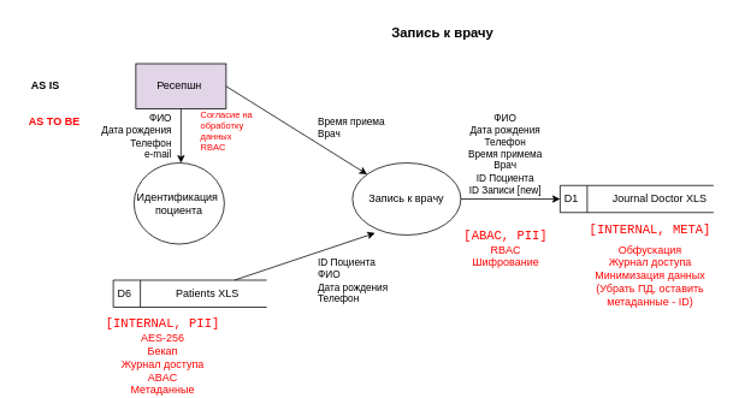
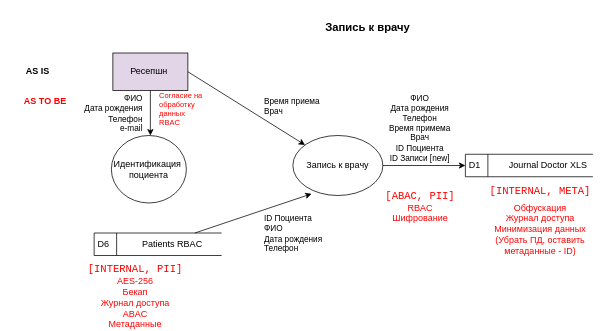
  <mxCell id="0" />
  <mxCell id="1" parent="0" />
  <mxCell id="2" value="" style="group" parent="1" vertex="1" connectable="0"><mxGeometry x="620" y="205" width="170" height="30" as="geometry" /></mxCell>
  <mxCell id="3" value="D1" style="html=1;dashed=0;whiteSpace=wrap;shape=mxgraph.dfd.dataStoreID;align=left;spacingLeft=3;points=[[0,0],[0.5,0],[1,0],[0,0.5],[1,0.5],[0,1],[0.5,1],[1,1]];" parent="2" vertex="1"><mxGeometry width="170" height="30" as="geometry" /></mxCell>
  <mxCell id="4" value="Journal Doctor XLS" style="text;html=1;align=center;verticalAlign=middle;whiteSpace=wrap;rounded=0;" parent="2" vertex="1"><mxGeometry x="51" width="119" height="30" as="geometry" /></mxCell>
  <mxCell id="5" value="" style="group" parent="1" vertex="1" connectable="0"><mxGeometry x="125" y="310" width="170" height="30" as="geometry" /></mxCell>
  <mxCell id="6" value="D6" style="html=1;dashed=0;whiteSpace=wrap;shape=mxgraph.dfd.dataStoreID;align=left;spacingLeft=3;points=[[0,0],[0.5,0],[1,0],[0,0.5],[1,0.5],[0,1],[0.5,1],[1,1]];" parent="5" vertex="1"><mxGeometry width="170" height="30" as="geometry" /></mxCell>
- <mxCell id="7" value="Patients XLS" style="text;html=1;align=center;verticalAlign=middle;whiteSpace=wrap;rounded=0;" parent="5" vertex="1"><mxGeometry x="45" width="119" height="30" as="geometry" /></mxCell>
+ <mxCell id="7" value="Patients RBAC" style="text;html=1;align=center;verticalAlign=middle;whiteSpace=wrap;rounded=0;" parent="5" vertex="1"><mxGeometry x="45" width="119" height="30" as="geometry" /></mxCell>
  <mxCell id="8" value="Ресепшн&amp;nbsp;" style="html=1;dashed=0;whiteSpace=wrap;fillColor=#e1d5e7;" parent="1" vertex="1"><mxGeometry x="150" y="70" width="100" height="50" as="geometry" /></mxCell>
  <mxCell id="9" value="Запись к врачу" style="text;html=1;align=center;verticalAlign=middle;whiteSpace=wrap;rounded=0;fontSize=15;fontStyle=1" parent="1" vertex="1"><mxGeometry x="425" y="20" width="130" height="30" as="geometry" /></mxCell>
  <mxCell id="10" value="" style="endArrow=classic;html=1;rounded=0;exitX=0.5;exitY=1;exitDx=0;exitDy=0;entryX=0.5;entryY=0;entryDx=0;entryDy=0;" parent="1" source="8" edge="1"><mxGeometry width="50" height="50" relative="1" as="geometry"><mxPoint x="420" y="330" as="sourcePoint" /><mxPoint x="200" y="180" as="targetPoint" /></mxGeometry></mxCell>
  <mxCell id="11" value="ФИО&lt;div&gt;Дата рождения&lt;br&gt;&lt;div&gt;Телефон&lt;/div&gt;&lt;/div&gt;&lt;div&gt;e-mail&lt;/div&gt;" style="edgeLabel;html=1;align=right;verticalAlign=middle;resizable=0;points=[];" parent="10" vertex="1" connectable="0"><mxGeometry x="-0.625" relative="1" as="geometry"><mxPoint x="-10" y="19" as="offset" /></mxGeometry></mxCell>
  <mxCell id="12" value="Идентификация&amp;nbsp;&lt;div&gt;поциента&lt;/div&gt;" style="ellipse;whiteSpace=wrap;html=1;" parent="1" vertex="1"><mxGeometry x="148" y="180" width="100" height="90" as="geometry" /></mxCell>
  <mxCell id="13" value="" style="endArrow=classic;html=1;rounded=0;exitX=1;exitY=0.5;exitDx=0;exitDy=0;" parent="1" source="8" target="15" edge="1"><mxGeometry width="50" height="50" relative="1" as="geometry"><mxPoint x="370" y="120" as="sourcePoint" /><mxPoint x="420" y="70" as="targetPoint" /></mxGeometry></mxCell>
  <mxCell id="14" value="Время приема&lt;div&gt;Врач&lt;/div&gt;" style="edgeLabel;html=1;align=left;verticalAlign=middle;resizable=0;points=[];" parent="13" vertex="1" connectable="0"><mxGeometry x="-0.076" relative="1" as="geometry"><mxPoint x="28" as="offset" /></mxGeometry></mxCell>
  <mxCell id="15" value="Запись к врачу" style="ellipse;whiteSpace=wrap;html=1;" parent="1" vertex="1"><mxGeometry x="390" y="180" width="120" height="80" as="geometry" /></mxCell>
  <mxCell id="16" value="" style="endArrow=classic;html=1;rounded=0;exitX=0.75;exitY=0;exitDx=0;exitDy=0;entryX=0.208;entryY=0.972;entryDx=0;entryDy=0;entryPerimeter=0;" parent="1" source="7" target="15" edge="1"><mxGeometry width="50" height="50" relative="1" as="geometry"><mxPoint x="370" y="440" as="sourcePoint" /><mxPoint x="420" y="390" as="targetPoint" /></mxGeometry></mxCell>
  <mxCell id="17" value="ID Поциента&lt;div&gt;ФИО&lt;div&gt;Дата рождения&lt;br&gt;&lt;div&gt;Телефон&lt;/div&gt;&lt;/div&gt;&lt;/div&gt;" style="edgeLabel;html=1;align=left;verticalAlign=middle;resizable=0;points=[];labelBackgroundColor=none;" parent="16" vertex="1" connectable="0"><mxGeometry x="0.288" y="2" relative="1" as="geometry"><mxPoint x="-9" y="36" as="offset" /></mxGeometry></mxCell>
  <mxCell id="18" value="&lt;br&gt;ФИО&lt;div style=&quot;forced-color-adjust: none;&quot;&gt;Дата рождения&lt;br style=&quot;forced-color-adjust: none;&quot;&gt;&lt;div style=&quot;forced-color-adjust: none;&quot;&gt;Телефон&lt;/div&gt;&lt;div style=&quot;forced-color-adjust: none;&quot;&gt;Время примема&lt;/div&gt;&lt;div style=&quot;forced-color-adjust: none;&quot;&gt;Врач&lt;/div&gt;&lt;div style=&quot;forced-color-adjust: none;&quot;&gt;ID Поциента&lt;/div&gt;&lt;div style=&quot;forced-color-adjust: none;&quot;&gt;ID Записи [new]&lt;/div&gt;&lt;div style=&quot;forced-color-adjust: none;&quot;&gt;&lt;br&gt;&lt;/div&gt;&lt;div style=&quot;forced-color-adjust: none;&quot;&gt;&lt;br style=&quot;forced-color-adjust: none; color: rgb(0, 0, 0); font-family: Helvetica; font-size: 11px; font-style: normal; font-variant-ligatures: normal; font-variant-caps: normal; font-weight: 400; letter-spacing: normal; orphans: 2; text-align: center; text-indent: 0px; text-transform: none; widows: 2; word-spacing: 0px; -webkit-text-stroke-width: 0px; white-space: nowrap; text-decoration-thickness: initial; text-decoration-style: initial; text-decoration-color: initial;&quot;&gt;&lt;br&gt;&lt;br&gt;&lt;/div&gt;&lt;/div&gt;" style="endArrow=classic;html=1;rounded=0;entryX=0;entryY=0.5;entryDx=0;entryDy=0;exitX=1;exitY=0.5;exitDx=0;exitDy=0;labelBackgroundColor=none;" parent="1" source="15" target="3" edge="1"><mxGeometry x="-0.111" y="30" width="50" height="50" relative="1" as="geometry"><mxPoint x="480" y="370" as="sourcePoint" /><mxPoint x="530" y="320" as="targetPoint" /><mxPoint as="offset" /></mxGeometry></mxCell>
  <mxCell id="19" value="AS IS" style="text;html=1;align=center;verticalAlign=middle;whiteSpace=wrap;rounded=0;fontStyle=1" parent="1" vertex="1"><mxGeometry x="20" y="80" width="60" height="30" as="geometry" /></mxCell>
  <mxCell id="20" value="AS TO BE" style="text;html=1;align=center;verticalAlign=middle;whiteSpace=wrap;rounded=0;fontStyle=1;fontColor=#FF0000;" parent="1" vertex="1"><mxGeometry x="30" y="120" width="60" height="30" as="geometry" /></mxCell>
- <mxCell id="21" value="Согласие на обработку данных&lt;div&gt;RBAC&lt;/div&gt;" style="text;html=1;align=left;verticalAlign=middle;whiteSpace=wrap;rounded=0;fontColor=#FF0000;fontSize=10;" parent="1" vertex="1"><mxGeometry x="220" y="130" width="60" height="30" as="geometry" /></mxCell>
+ <mxCell id="21" value="Согласие на обработку данных&lt;div&gt;RBAC&lt;/div&gt;" style="text;html=1;align=left;verticalAlign=middle;whiteSpace=wrap;rounded=0;fontColor=#FF0000;fontSize=10;" parent="1" vertex="1"><mxGeometry x="210" y="130" width="60" height="30" as="geometry" /></mxCell>
  <mxCell id="22" value="&lt;span style=&quot;font-family: Consolas, &amp;quot;Courier New&amp;quot;, monospace; font-size: 14px; white-space: pre;&quot;&gt;[&lt;/span&gt;&lt;span style=&quot;font-family: Consolas, &amp;quot;Courier New&amp;quot;, monospace; font-size: 14px; white-space: pre;&quot;&gt;ABAC, PII&lt;/span&gt;&lt;span style=&quot;font-family: Consolas, &amp;quot;Courier New&amp;quot;, monospace; font-size: 14px; white-space: pre;&quot;&gt;]&lt;/span&gt;&lt;br&gt;&lt;div&gt;RBAC&lt;/div&gt;&lt;div&gt;Шифрование&lt;/div&gt;" style="text;html=1;align=center;verticalAlign=middle;whiteSpace=wrap;rounded=0;fontColor=#FF0000;" parent="1" vertex="1"><mxGeometry x="530" y="260" width="60" height="30" as="geometry" /></mxCell>
  <mxCell id="23" value="Обфускация&lt;br&gt;&lt;div&gt;Журнал доступа&lt;/div&gt;&lt;div&gt;Минимизация данных (Убрать ПД, оставить метаданные - ID)&lt;/div&gt;" style="text;html=1;align=center;verticalAlign=middle;whiteSpace=wrap;rounded=0;fontColor=#FF0000;" vertex="1" parent="1"><mxGeometry x="650" y="290" width="140" height="30" as="geometry" /></mxCell>
  <mxCell id="24" value="&lt;div style=&quot;font-family: Consolas, &amp;quot;Courier New&amp;quot;, monospace; font-size: 14px; line-height: 19px; white-space: pre;&quot;&gt;[&lt;span style=&quot;&quot;&gt;INTERNAL, META&lt;/span&gt;]&lt;/div&gt;" style="text;html=1;align=center;verticalAlign=middle;whiteSpace=wrap;rounded=0;labelBackgroundColor=none;fontColor=#FF0000;" vertex="1" parent="1"><mxGeometry x="690" y="240" width="60" height="30" as="geometry" /></mxCell>
  <mxCell id="25" value="&lt;div&gt;&lt;span style=&quot;font-family: Consolas, &amp;quot;Courier New&amp;quot;, monospace; font-size: 14px; white-space: pre;&quot;&gt;[&lt;/span&gt;&lt;span style=&quot;font-family: Consolas, &amp;quot;Courier New&amp;quot;, monospace; font-size: 14px; white-space: pre;&quot;&gt;INTERNAL, PII&lt;/span&gt;&lt;span style=&quot;font-family: Consolas, &amp;quot;Courier New&amp;quot;, monospace; font-size: 14px; white-space: pre;&quot;&gt;]&lt;/span&gt;&lt;/div&gt;AES-256&lt;div&gt;Бекап&lt;/div&gt;&lt;div&gt;Журнал доступа&lt;/div&gt;&lt;div&gt;ABAC&lt;/div&gt;&lt;div&gt;Метаданные&lt;/div&gt;" style="text;html=1;align=center;verticalAlign=middle;whiteSpace=wrap;rounded=0;fontColor=#FF0000;" vertex="1" parent="1"><mxGeometry x="150" y="380" width="60" height="30" as="geometry" /></mxCell>
